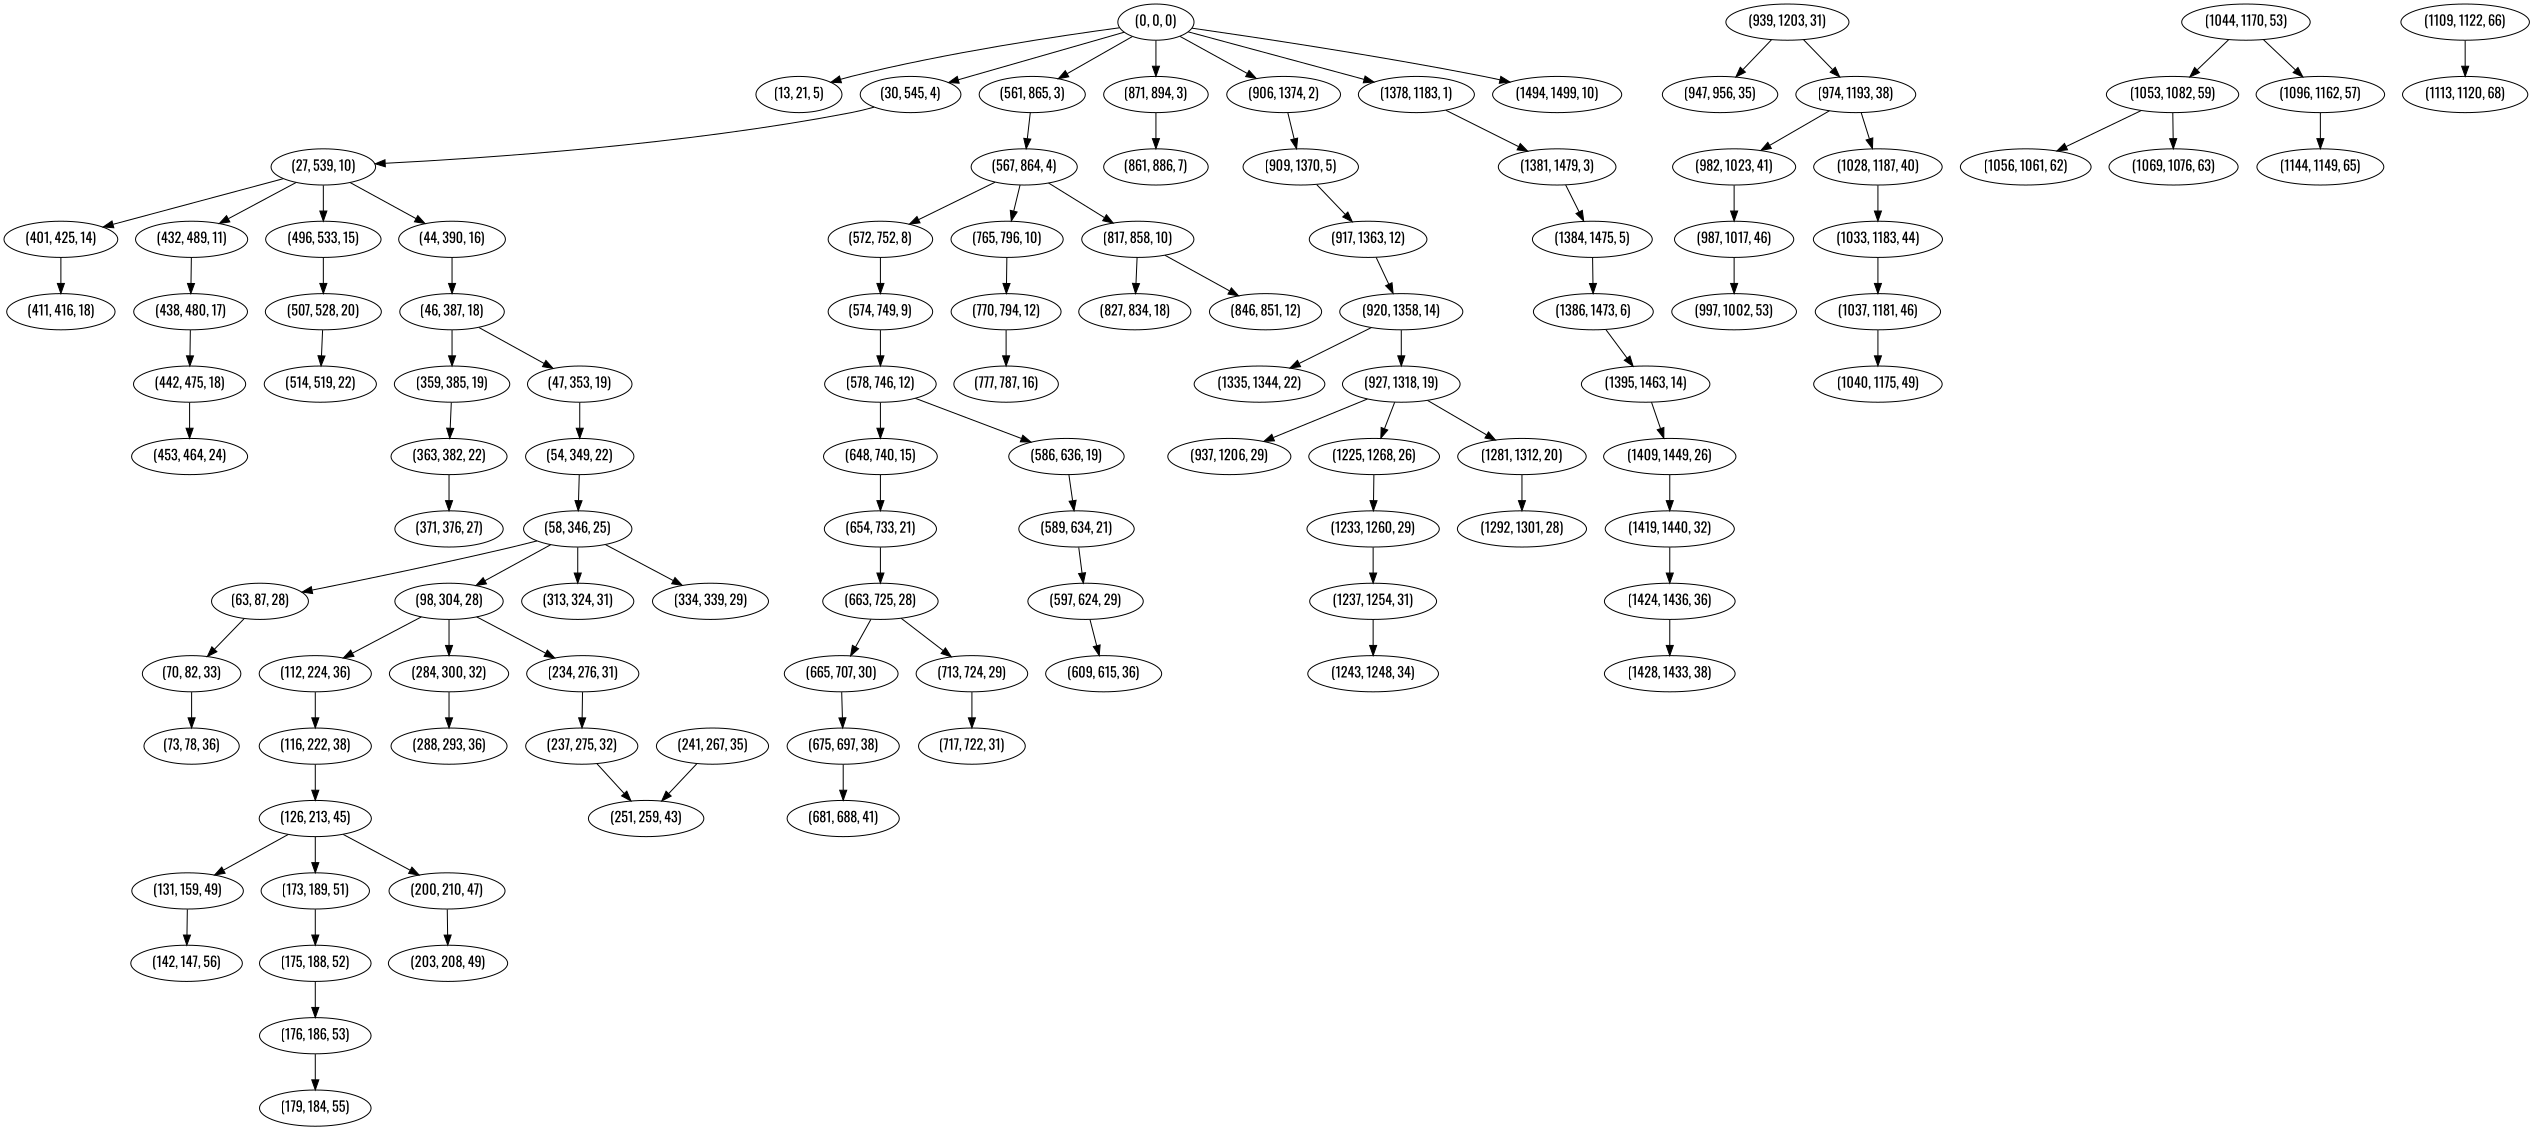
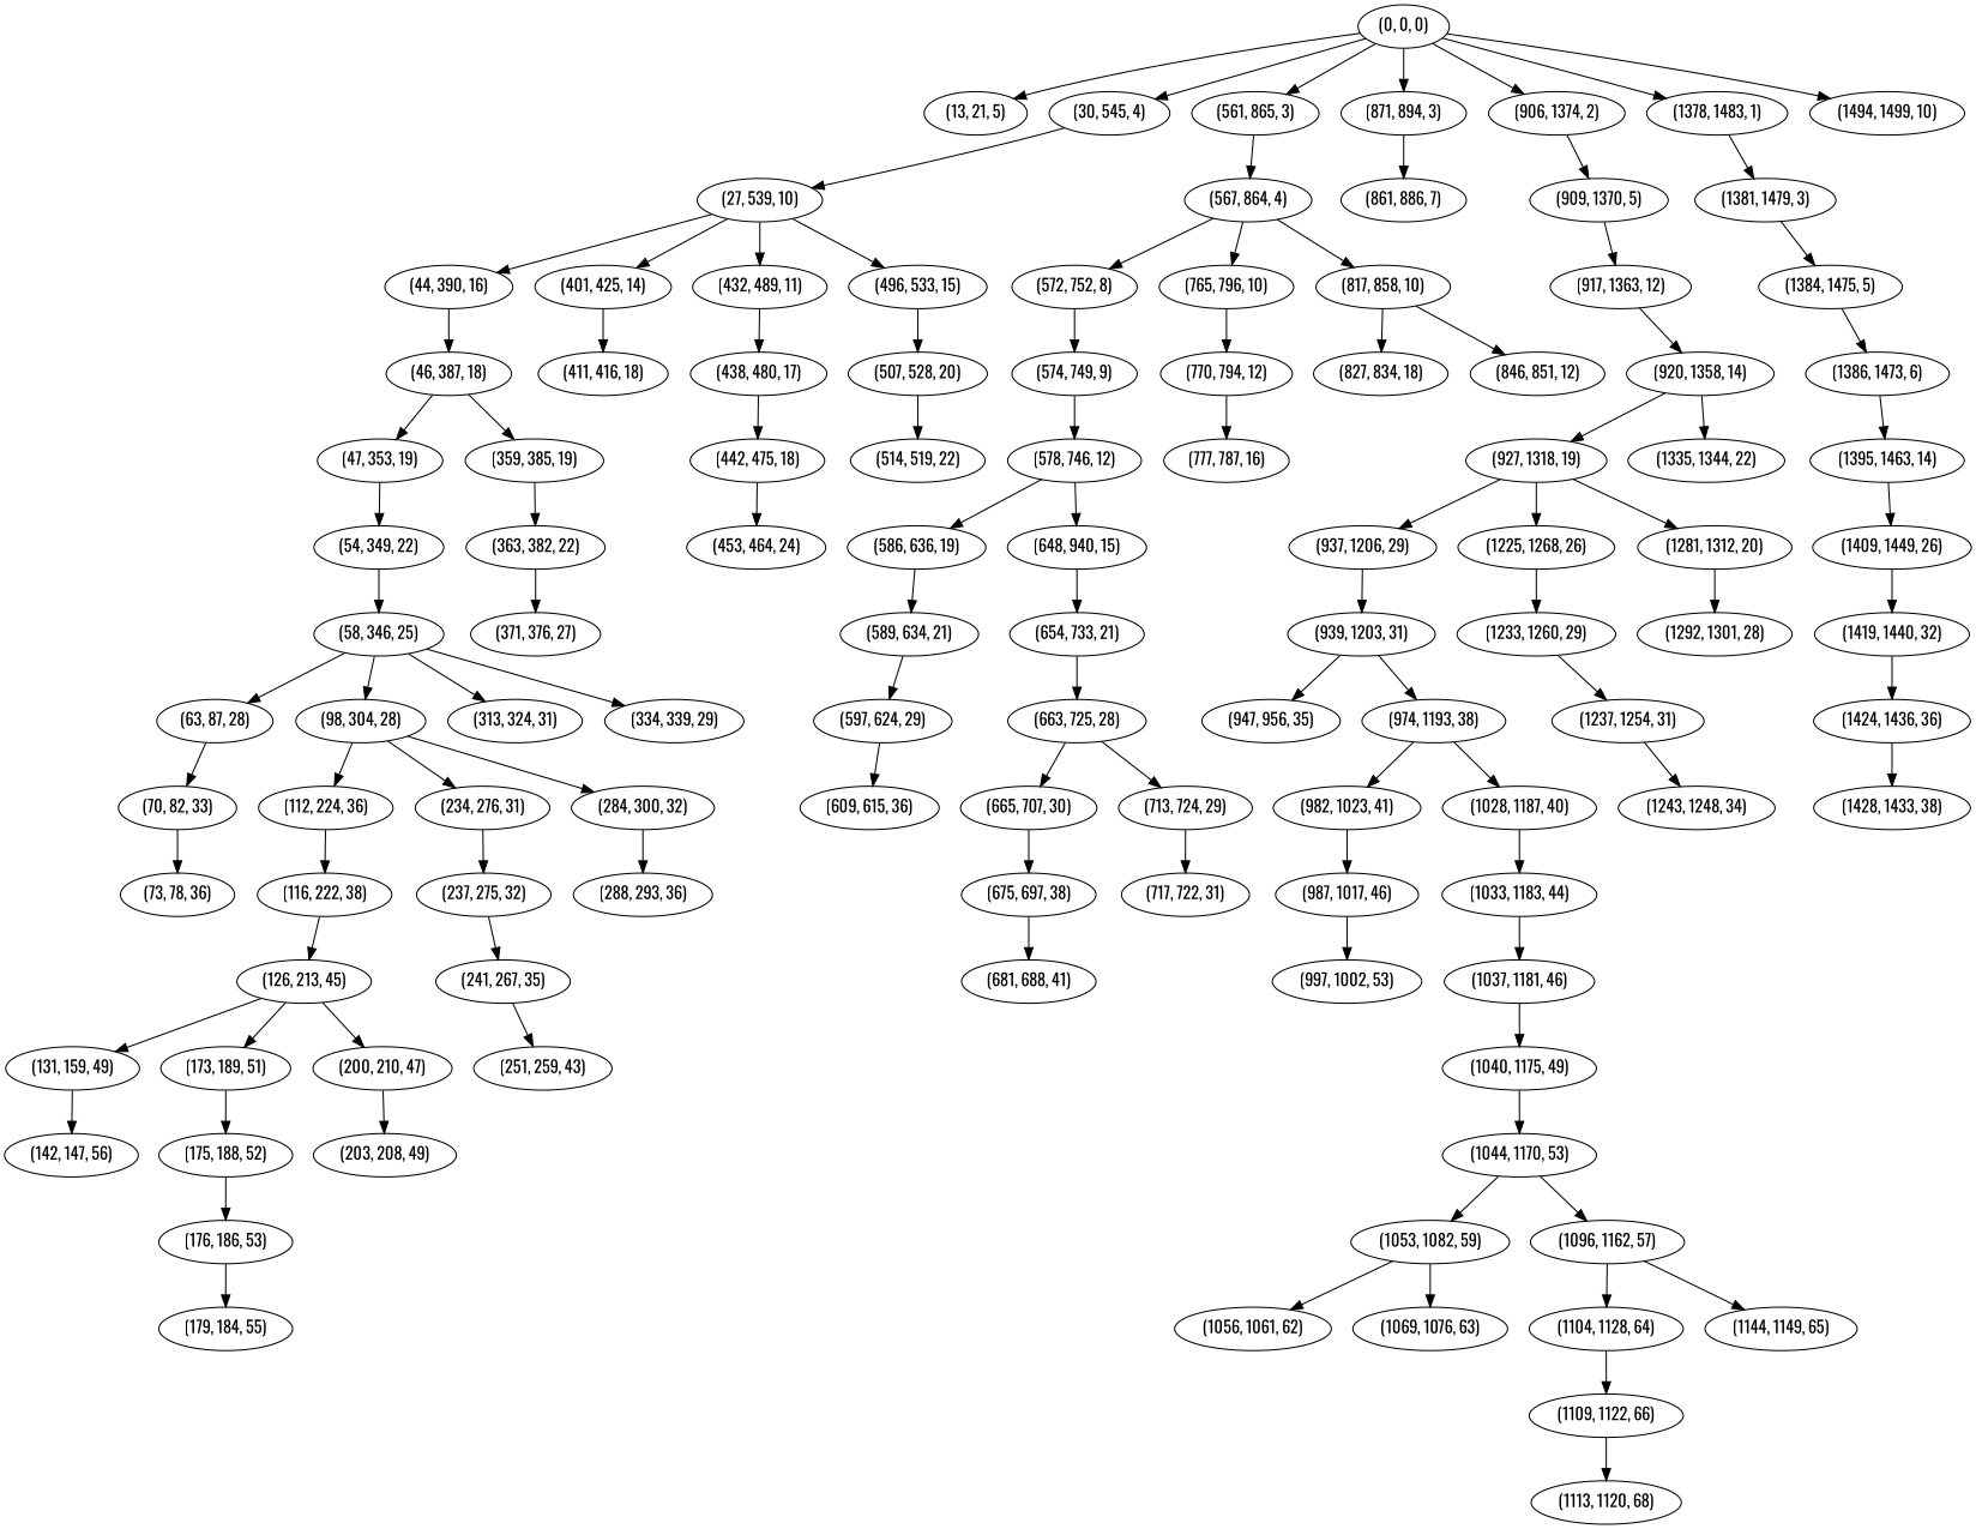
  digraph {
    fontname=Oswald
    node [fontname=Oswald]
    edge [fontname=Oswald]
    "(0, 0, 0)"
    "(13, 21, 5)"
    "(30, 545, 4)"
    "(561, 865, 3)"
    "(871, 894, 3)"
    "(906, 1374, 2)"
-   "(1378, 1483, 1)" [label="(1378, 1183, 1)"]
+   "(1378, 1483, 1)"
    "(1494, 1499, 10)"
    n9 [label="(27, 539, 10)"]
    "(567, 864, 4)"
    n11 [label="(861, 886, 7)"]
    "(909, 1370, 5)"
    "(1381, 1479, 3)"
    "(44, 390, 16)"
    "(401, 425, 14)"
    "(432, 489, 11)"
    "(496, 533, 15)"
    "(46, 387, 18)"
    "(411, 416, 18)"
    "(438, 480, 17)"
    "(507, 528, 20)"
    "(47, 353, 19)"
    "(359, 385, 19)"
    "(54, 349, 22)"
    "(363, 382, 22)"
    "(58, 346, 25)"
    "(63, 87, 28)"
    "(98, 304, 28)"
    "(313, 324, 31)"
    "(334, 339, 29)"
    "(70, 82, 33)"
    "(112, 224, 36)"
    "(234, 276, 31)"
    "(284, 300, 32)"
    "(73, 78, 36)"
    "(116, 222, 38)"
    "(237, 275, 32)"
    "(288, 293, 36)"
    "(126, 213, 45)"
    "(131, 159, 49)"
    "(173, 189, 51)"
    "(200, 210, 47)"
    "(142, 147, 56)"
    "(175, 188, 52)"
    "(203, 208, 49)"
    "(176, 186, 53)"
    "(179, 184, 55)"
    "(241, 267, 35)"
    "(251, 259, 43)"
    "(371, 376, 27)"
    "(442, 475, 18)"
    "(453, 464, 24)"
    "(514, 519, 22)"
    "(572, 752, 8)"
    "(765, 796, 10)"
    "(817, 858, 10)"
    "(574, 749, 9)"
    "(770, 794, 12)"
    "(827, 834, 18)"
    "(846, 851, 12)"
    "(578, 746, 12)"
    "(586, 636, 19)"
-   "(648, 740, 15)"
+   "(648, 740, 15)" [label="(648, 940, 15)"]
    "(589, 634, 21)"
    "(654, 733, 21)"
    "(597, 624, 29)"
    "(609, 615, 36)"
    "(663, 725, 28)"
    "(665, 707, 30)"
    "(713, 724, 29)"
    "(675, 697, 38)"
    "(717, 722, 31)"
    "(681, 688, 41)"
    "(777, 787, 16)"
    "(917, 1363, 12)"
    "(920, 1358, 14)"
    "(927, 1318, 19)"
    "(1335, 1344, 22)"
    "(937, 1206, 29)"
    "(1225, 1268, 26)"
    "(1281, 1312, 20)"
    "(939, 1203, 31)"
    "(1233, 1260, 29)"
    "(1292, 1301, 28)"
    "(947, 956, 35)"
    "(974, 1193, 38)"
    "(982, 1023, 41)"
    "(1028, 1187, 40)"
    "(987, 1017, 46)"
    "(1033, 1183, 44)"
    "(997, 1002, 53)"
    "(1037, 1181, 46)"
    "(1040, 1175, 49)"
    "(1044, 1170, 53)"
    "(1053, 1082, 59)"
    "(1096, 1162, 57)"
    "(1056, 1061, 62)"
    "(1069, 1076, 63)"
+   "(1104, 1128, 64)"
    "(1144, 1149, 65)"
    "(1109, 1122, 66)"
    "(1113, 1120, 68)"
    "(1237, 1254, 31)"
    "(1243, 1248, 34)"
    "(1384, 1475, 5)"
    "(1386, 1473, 6)"
    "(1395, 1463, 14)"
    "(1409, 1449, 26)"
    "(1419, 1440, 32)"
    "(1424, 1436, 36)"
    "(1428, 1433, 38)"
    "(0, 0, 0)" -> "(13, 21, 5)"
    "(0, 0, 0)" -> "(30, 545, 4)"
    "(0, 0, 0)" -> "(561, 865, 3)"
    "(0, 0, 0)" -> "(871, 894, 3)"
    "(0, 0, 0)" -> "(906, 1374, 2)"
    "(0, 0, 0)" -> "(1378, 1483, 1)"
    "(0, 0, 0)" -> "(1494, 1499, 10)"
    "(30, 545, 4)" -> n9
    "(561, 865, 3)" -> "(567, 864, 4)"
    "(871, 894, 3)" -> n11
    "(906, 1374, 2)" -> "(909, 1370, 5)"
    "(1378, 1483, 1)" -> "(1381, 1479, 3)"
    n9 -> "(44, 390, 16)"
    n9 -> "(401, 425, 14)"
    n9 -> "(432, 489, 11)"
    n9 -> "(496, 533, 15)"
    "(567, 864, 4)" -> "(572, 752, 8)"
    "(567, 864, 4)" -> "(765, 796, 10)"
    "(567, 864, 4)" -> "(817, 858, 10)"
    "(909, 1370, 5)" -> "(917, 1363, 12)"
    "(1381, 1479, 3)" -> "(1384, 1475, 5)"
    "(44, 390, 16)" -> "(46, 387, 18)"
    "(401, 425, 14)" -> "(411, 416, 18)"
    "(432, 489, 11)" -> "(438, 480, 17)"
    "(496, 533, 15)" -> "(507, 528, 20)"
    "(46, 387, 18)" -> "(47, 353, 19)"
    "(46, 387, 18)" -> "(359, 385, 19)"
    "(438, 480, 17)" -> "(442, 475, 18)"
    "(507, 528, 20)" -> "(514, 519, 22)"
    "(47, 353, 19)" -> "(54, 349, 22)"
    "(359, 385, 19)" -> "(363, 382, 22)"
    "(54, 349, 22)" -> "(58, 346, 25)"
    "(363, 382, 22)" -> "(371, 376, 27)"
    "(58, 346, 25)" -> "(63, 87, 28)"
    "(58, 346, 25)" -> "(98, 304, 28)"
    "(58, 346, 25)" -> "(313, 324, 31)"
    "(58, 346, 25)" -> "(334, 339, 29)"
    "(63, 87, 28)" -> "(70, 82, 33)"
    "(98, 304, 28)" -> "(112, 224, 36)"
    "(98, 304, 28)" -> "(234, 276, 31)"
    "(98, 304, 28)" -> "(284, 300, 32)"
    "(70, 82, 33)" -> "(73, 78, 36)"
    "(112, 224, 36)" -> "(116, 222, 38)"
    "(234, 276, 31)" -> "(237, 275, 32)"
    "(284, 300, 32)" -> "(288, 293, 36)"
    "(116, 222, 38)" -> "(126, 213, 45)"
-   "(237, 275, 32)" -> "(251, 259, 43)"
+   "(237, 275, 32)" -> "(241, 267, 35)"
    "(126, 213, 45)" -> "(131, 159, 49)"
    "(126, 213, 45)" -> "(173, 189, 51)"
    "(126, 213, 45)" -> "(200, 210, 47)"
    "(131, 159, 49)" -> "(142, 147, 56)"
    "(173, 189, 51)" -> "(175, 188, 52)"
    "(200, 210, 47)" -> "(203, 208, 49)"
    "(175, 188, 52)" -> "(176, 186, 53)"
    "(176, 186, 53)" -> "(179, 184, 55)"
    "(241, 267, 35)" -> "(251, 259, 43)"
    "(442, 475, 18)" -> "(453, 464, 24)"
    "(572, 752, 8)" -> "(574, 749, 9)"
    "(765, 796, 10)" -> "(770, 794, 12)"
    "(817, 858, 10)" -> "(827, 834, 18)"
    "(817, 858, 10)" -> "(846, 851, 12)"
    "(574, 749, 9)" -> "(578, 746, 12)"
    "(770, 794, 12)" -> "(777, 787, 16)"
    "(578, 746, 12)" -> "(586, 636, 19)"
    "(578, 746, 12)" -> "(648, 740, 15)"
    "(586, 636, 19)" -> "(589, 634, 21)"
    "(648, 740, 15)" -> "(654, 733, 21)"
    "(589, 634, 21)" -> "(597, 624, 29)"
    "(654, 733, 21)" -> "(663, 725, 28)"
    "(597, 624, 29)" -> "(609, 615, 36)"
    "(663, 725, 28)" -> "(665, 707, 30)"
    "(663, 725, 28)" -> "(713, 724, 29)"
    "(665, 707, 30)" -> "(675, 697, 38)"
    "(713, 724, 29)" -> "(717, 722, 31)"
    "(675, 697, 38)" -> "(681, 688, 41)"
    "(917, 1363, 12)" -> "(920, 1358, 14)"
    "(920, 1358, 14)" -> "(927, 1318, 19)"
    "(920, 1358, 14)" -> "(1335, 1344, 22)"
    "(927, 1318, 19)" -> "(937, 1206, 29)"
    "(927, 1318, 19)" -> "(1225, 1268, 26)"
    "(927, 1318, 19)" -> "(1281, 1312, 20)"
+   "(937, 1206, 29)" -> "(939, 1203, 31)"
    "(1225, 1268, 26)" -> "(1233, 1260, 29)"
    "(1281, 1312, 20)" -> "(1292, 1301, 28)"
    "(939, 1203, 31)" -> "(947, 956, 35)"
    "(939, 1203, 31)" -> "(974, 1193, 38)"
    "(1233, 1260, 29)" -> "(1237, 1254, 31)"
    "(974, 1193, 38)" -> "(982, 1023, 41)"
    "(974, 1193, 38)" -> "(1028, 1187, 40)"
    "(982, 1023, 41)" -> "(987, 1017, 46)"
    "(1028, 1187, 40)" -> "(1033, 1183, 44)"
    "(987, 1017, 46)" -> "(997, 1002, 53)"
    "(1033, 1183, 44)" -> "(1037, 1181, 46)"
    "(1037, 1181, 46)" -> "(1040, 1175, 49)"
+   "(1040, 1175, 49)" -> "(1044, 1170, 53)"
    "(1044, 1170, 53)" -> "(1053, 1082, 59)"
    "(1044, 1170, 53)" -> "(1096, 1162, 57)"
    "(1053, 1082, 59)" -> "(1056, 1061, 62)"
    "(1053, 1082, 59)" -> "(1069, 1076, 63)"
+   "(1096, 1162, 57)" -> "(1104, 1128, 64)"
    "(1096, 1162, 57)" -> "(1144, 1149, 65)"
+   "(1104, 1128, 64)" -> "(1109, 1122, 66)"
    "(1109, 1122, 66)" -> "(1113, 1120, 68)"
    "(1237, 1254, 31)" -> "(1243, 1248, 34)"
    "(1384, 1475, 5)" -> "(1386, 1473, 6)"
    "(1386, 1473, 6)" -> "(1395, 1463, 14)"
    "(1395, 1463, 14)" -> "(1409, 1449, 26)"
    "(1409, 1449, 26)" -> "(1419, 1440, 32)"
    "(1419, 1440, 32)" -> "(1424, 1436, 36)"
    "(1424, 1436, 36)" -> "(1428, 1433, 38)"
  }
